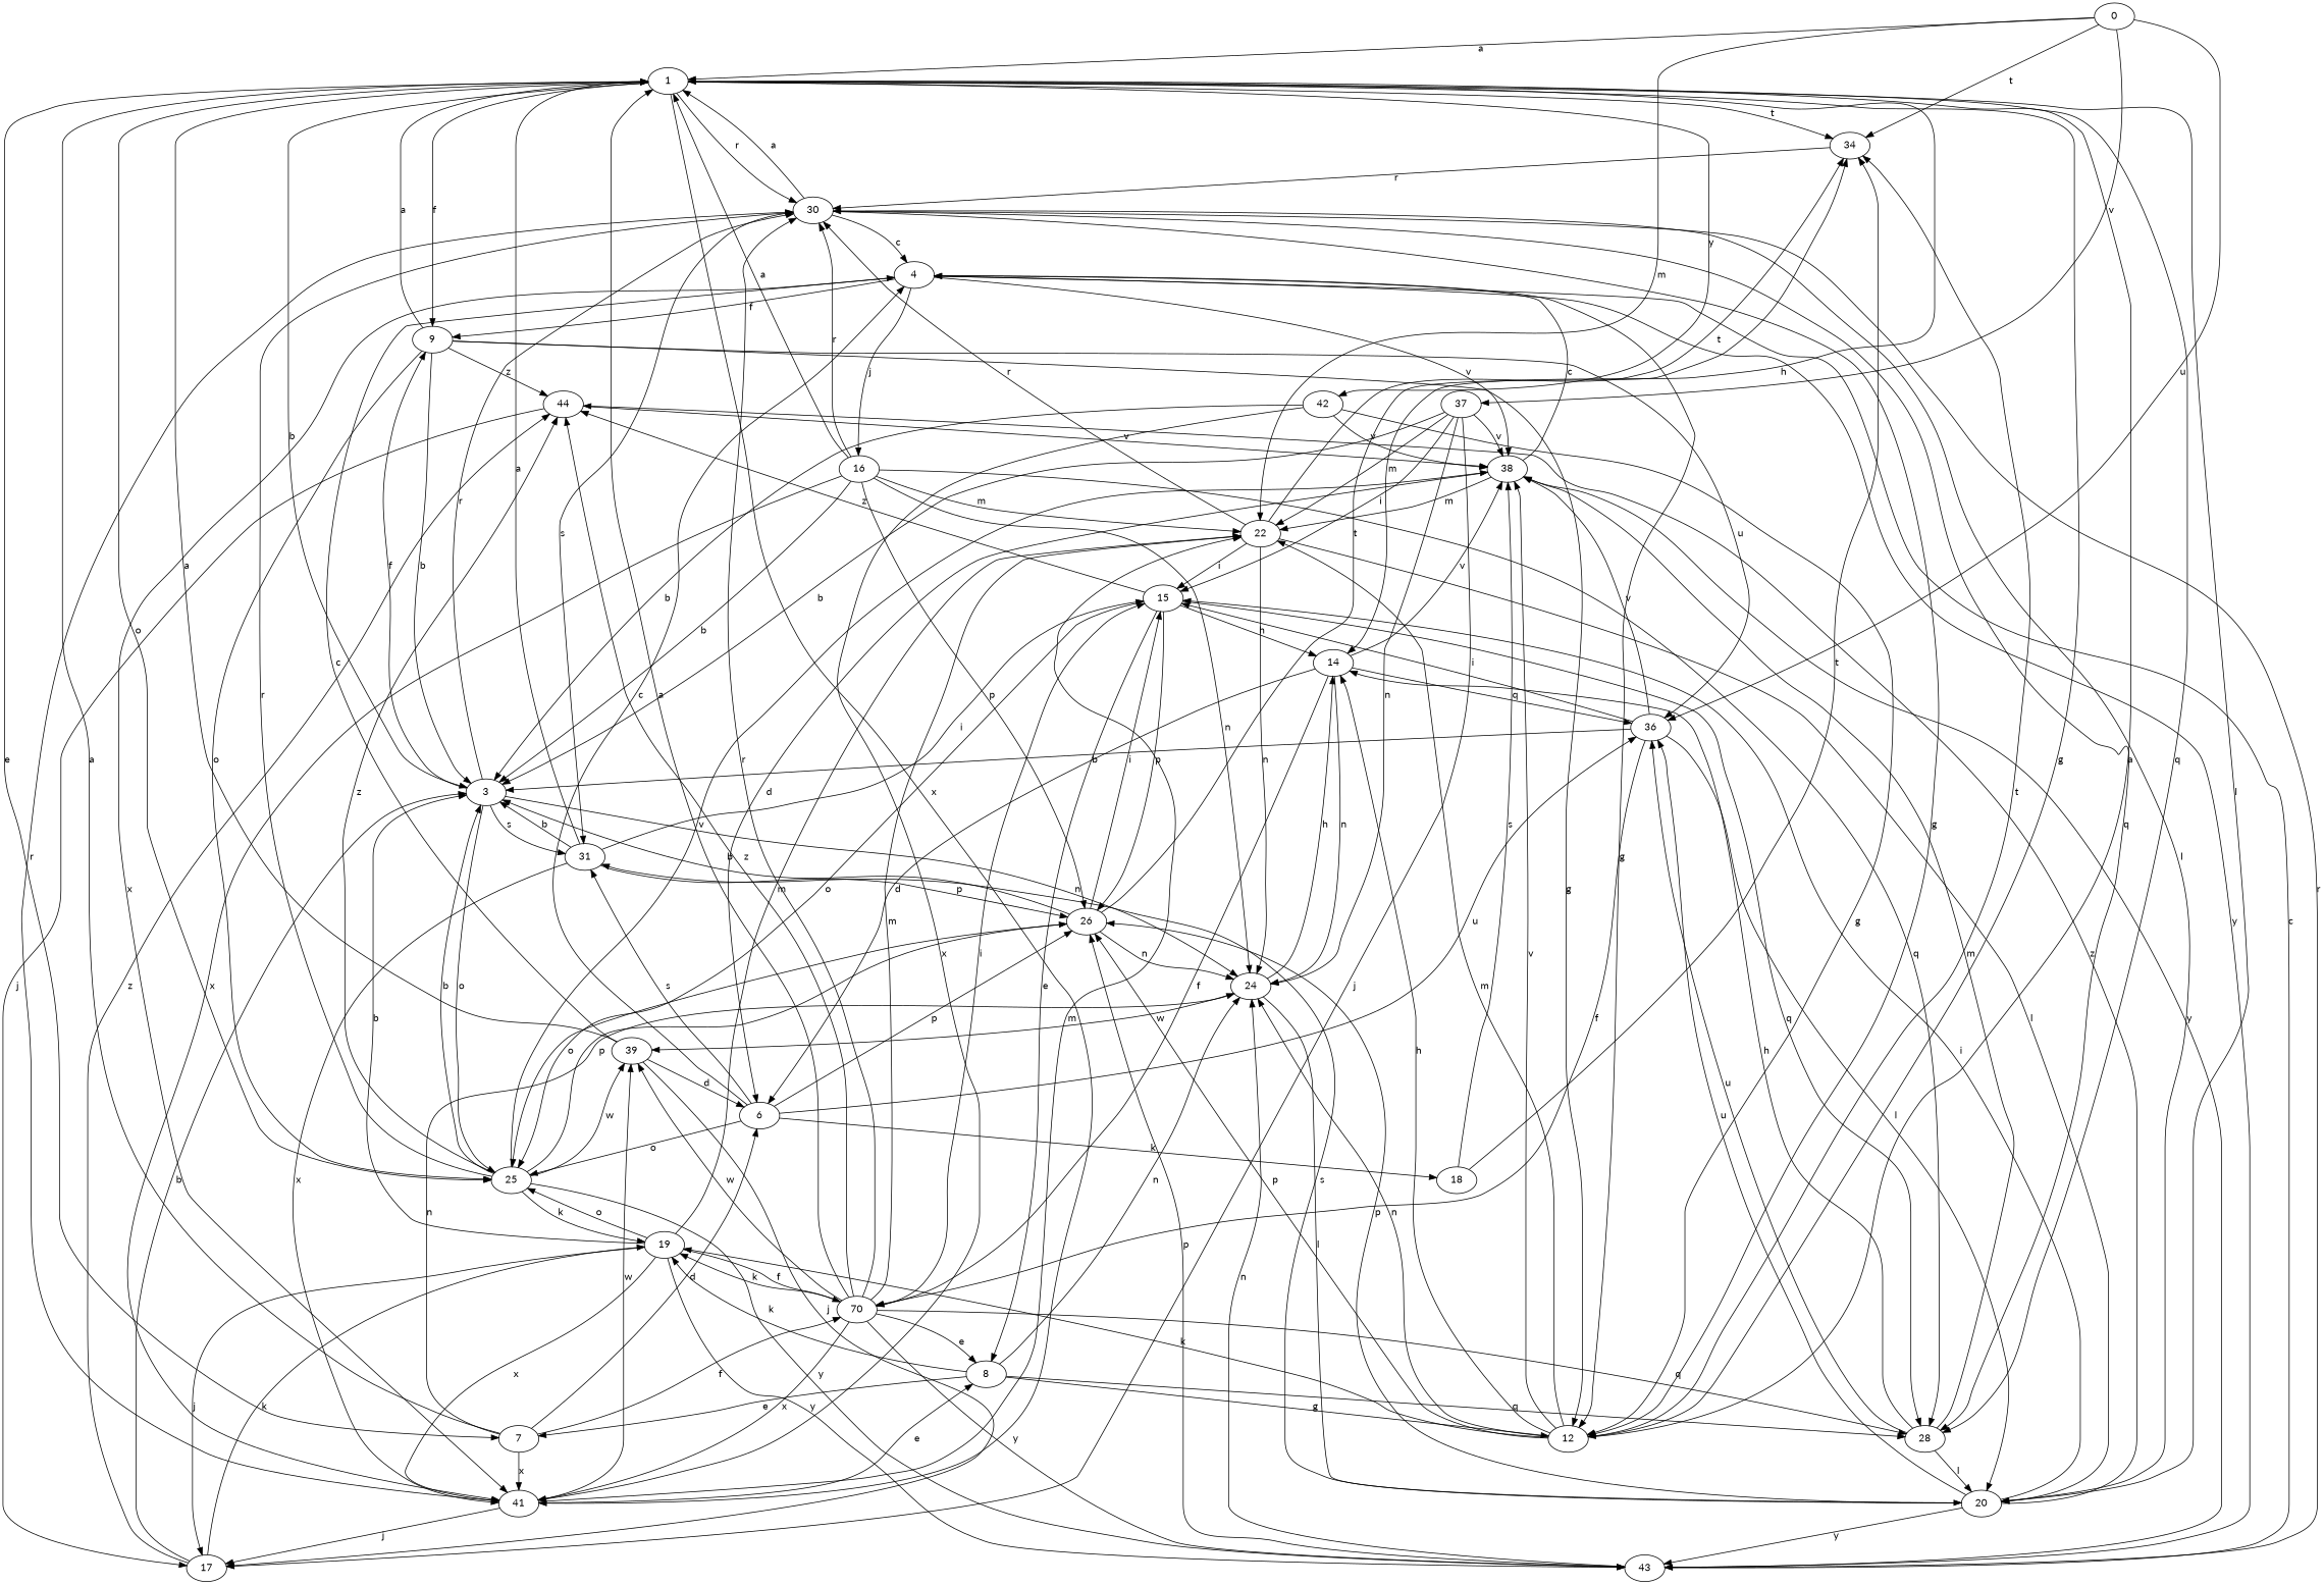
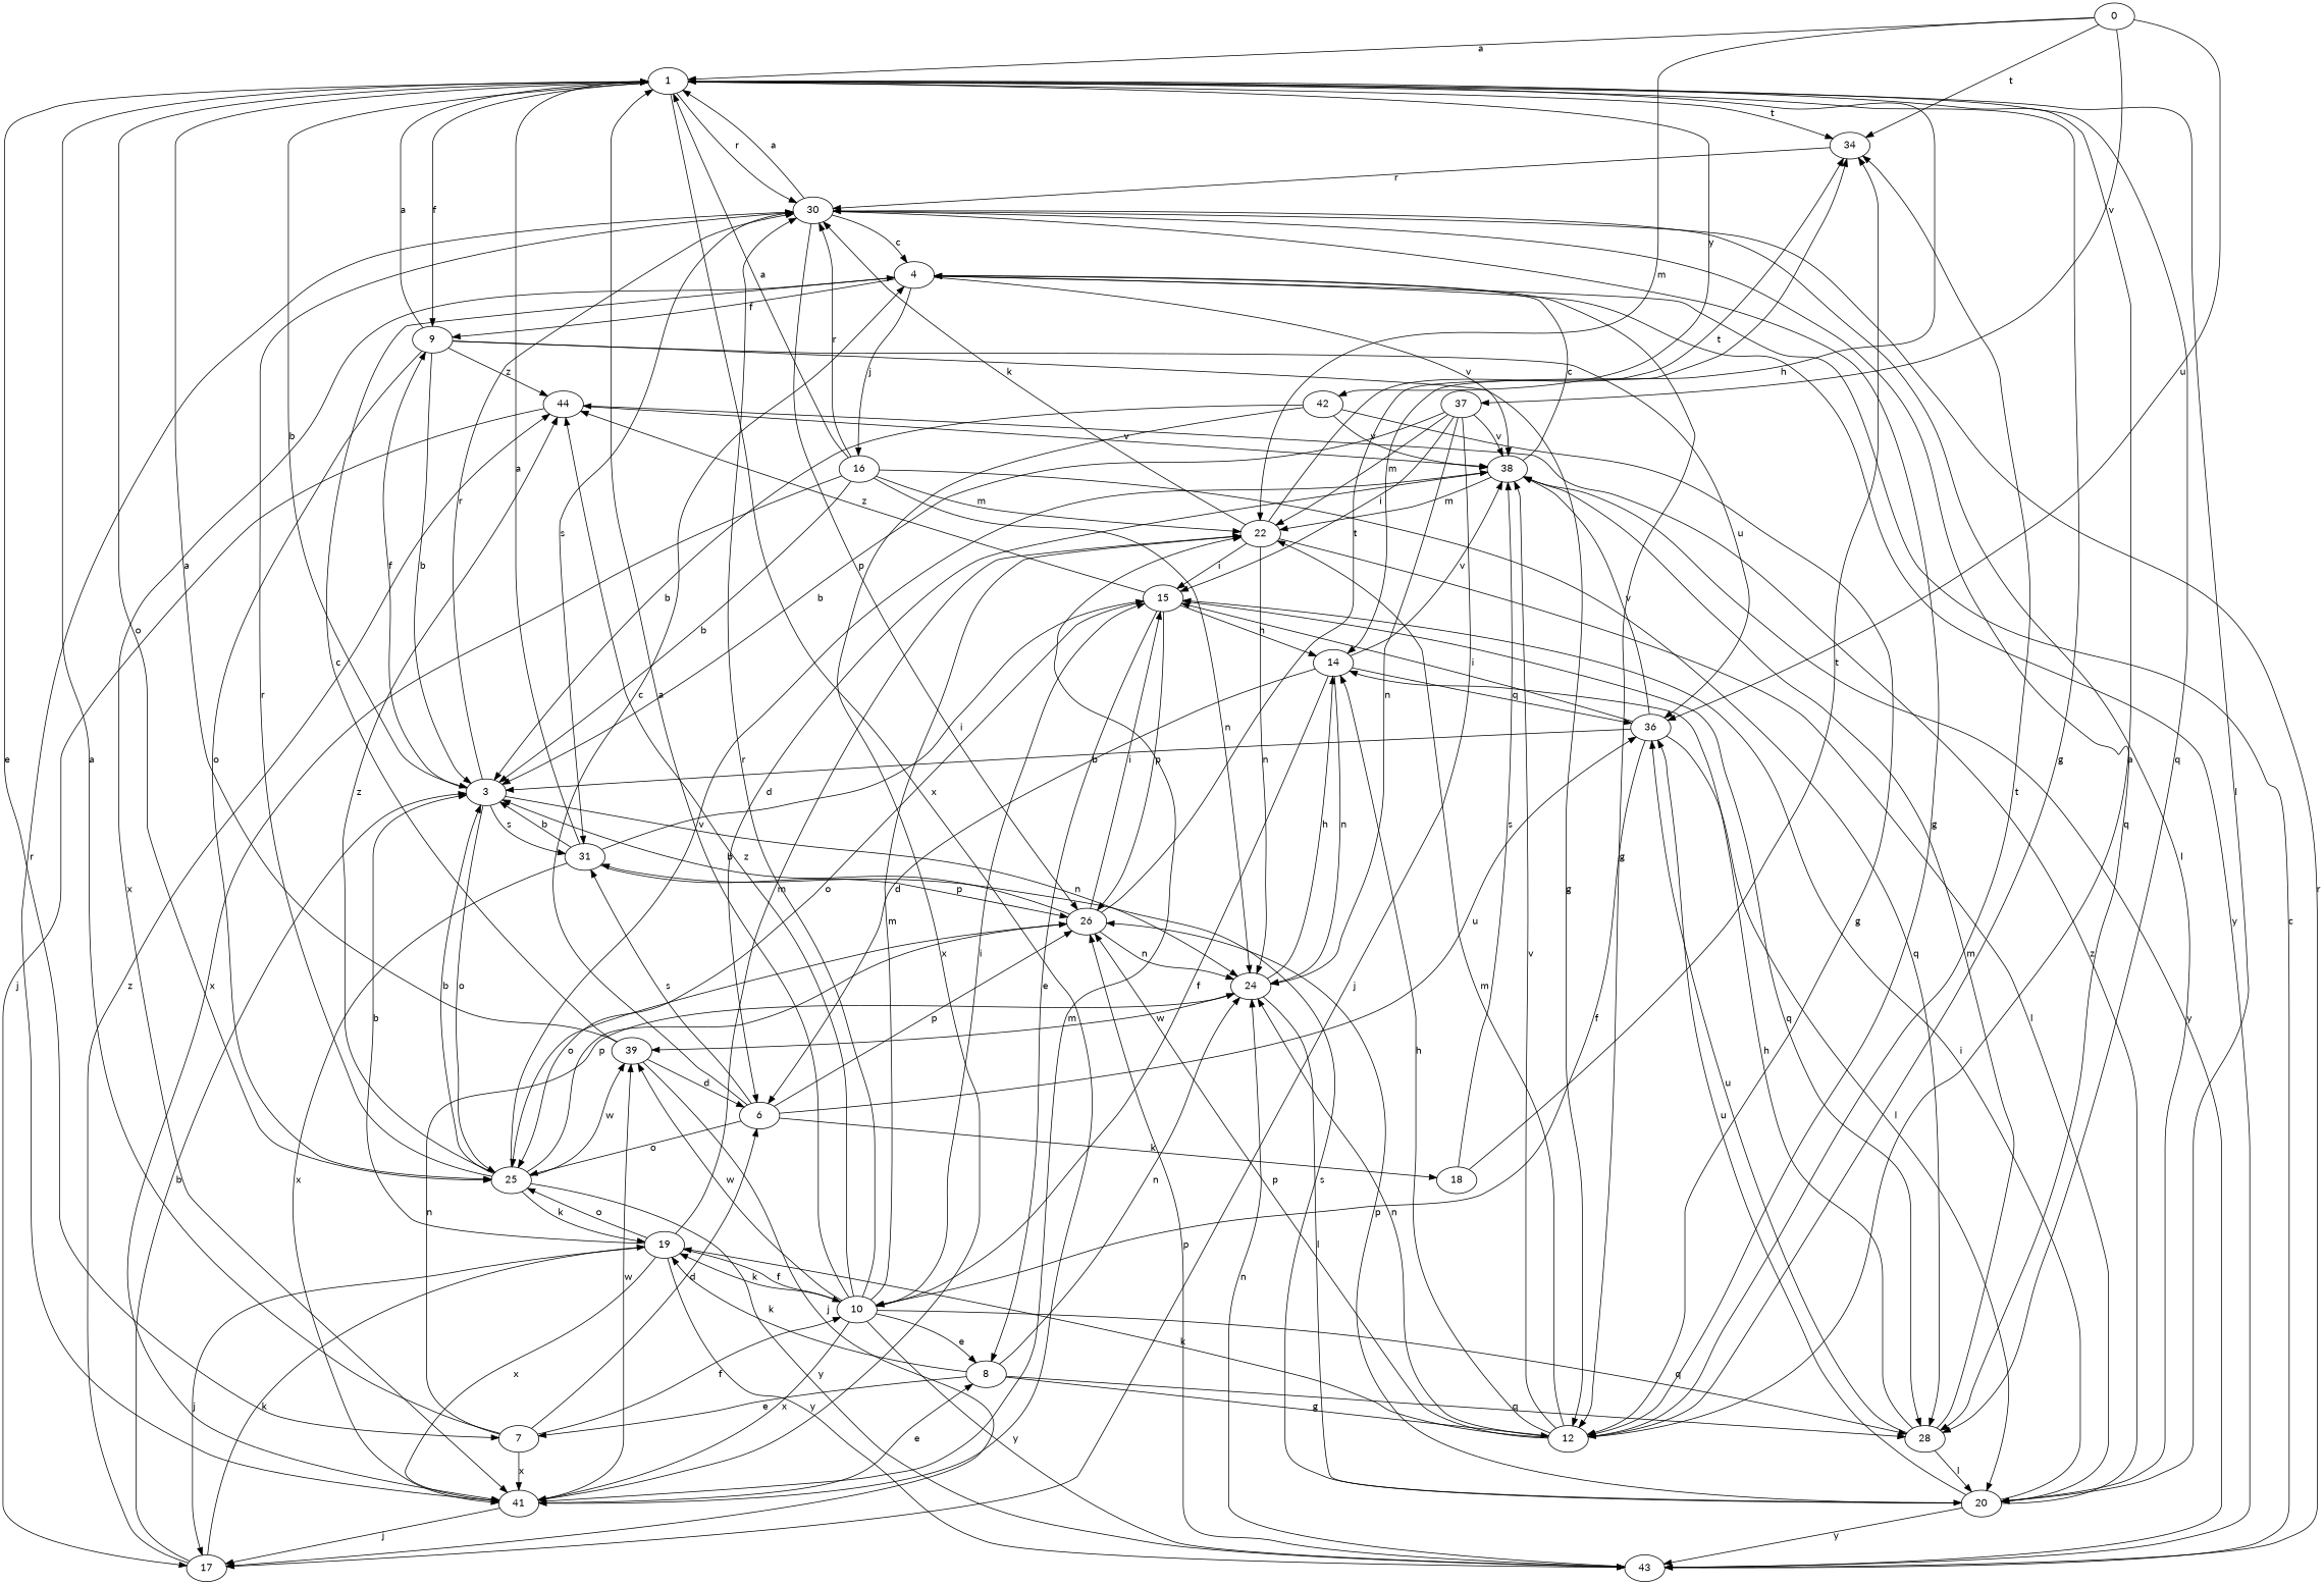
  strict digraph {
    fontname=Lato
    node [fontname=Lato]
    edge [fontname=Lato]
    0
    1
    22
    34
    36
    37
    3
    7
    9
    12
    14
    20
    25
    28
    30
    41
    42
    24
    15
    38
-   10 [label=70]
+   10
    17
    31
    6
    44
    26
    19
    43
    39
    4
    8
    16
    18
    0 -> 1 [label=a]
    0 -> 22 [label=m]
    0 -> 34 [label=t]
    0 -> 36 [label=u]
    0 -> 37 [label=v]
    1 -> 34 [label=t]
    1 -> 3 [label=b]
    1 -> 7 [label=e]
    1 -> 9 [label=f]
    1 -> 12 [label=g]
    1 -> 14 [label=h]
    1 -> 20 [label=l]
    1 -> 25 [label=o]
    1 -> 28 [label=q]
    1 -> 30 [label=r]
    1 -> 41 [label=x]
    1 -> 42 [label=y]
    22 -> 34 [label=t]
    22 -> 20 [label=l]
-   22 -> 30 [label=r]
+   22 -> 30 [label=k]
    22 -> 24 [label=n]
    22 -> 15 [label=i]
    34 -> 30 [label=r]
    36 -> 3 [label=b]
    36 -> 20 [label=l]
    36 -> 15 [label=i]
    36 -> 38 [label=v]
    36 -> 10 [label=f]
    37 -> 22 [label=m]
    37 -> 3 [label=b]
    37 -> 24 [label=n]
    37 -> 15 [label=i]
    37 -> 38 [label=v]
    37 -> 17 [label=j]
    3 -> 9 [label=f]
    3 -> 25 [label=o]
    3 -> 30 [label=r]
    3 -> 24 [label=n]
    3 -> 31 [label=s]
    7 -> 1 [label=a]
    7 -> 41 [label=x]
    7 -> 24 [label=n]
    7 -> 10 [label=f]
    7 -> 6 [label=d]
    9 -> 1 [label=a]
    9 -> 36 [label=u]
    9 -> 3 [label=b]
    9 -> 12 [label=g]
    9 -> 25 [label=o]
    9 -> 44 [label=z]
    12 -> 1 [label=a]
    12 -> 22 [label=m]
    12 -> 34 [label=t]
    12 -> 14 [label=h]
    12 -> 24 [label=n]
    12 -> 38 [label=v]
    12 -> 26 [label=p]
    12 -> 19 [label=k]
    14 -> 36 [label=q]
    14 -> 24 [label=n]
    14 -> 38 [label=v]
    14 -> 10 [label=f]
    14 -> 6 [label=d]
    20 -> 36 [label=u]
    20 -> 15 [label=i]
    20 -> 31 [label=s]
    20 -> 44 [label=z]
    20 -> 26 [label=p]
    20 -> 43 [label=y]
    25 -> 3 [label=b]
    25 -> 30 [label=r]
    25 -> 38 [label=v]
    25 -> 44 [label=z]
    25 -> 26 [label=p]
    25 -> 19 [label=k]
    25 -> 43 [label=y]
    25 -> 39 [label=w]
    28 -> 36 [label=u]
    28 -> 14 [label=h]
    28 -> 20 [label=l]
    28 -> 38 [label=m]
    30 -> 1 [label=a]
    30 -> 12 [label=g]
    30 -> 20 [label=l]
    30 -> 28 [label=q]
    30 -> 31 [label=s]
-   16 -> 26 [label=p]
+   30 -> 26 [label=p]
    30 -> 4 [label=c]
    41 -> 22 [label=m]
    41 -> 30 [label=r]
    41 -> 17 [label=j]
    41 -> 39 [label=w]
    41 -> 8 [label=e]
    42 -> 3 [label=b]
    42 -> 12 [label=g]
    42 -> 41 [label=x]
    42 -> 38 [label=v]
    24 -> 14 [label=h]
    24 -> 20 [label=l]
    24 -> 39 [label=w]
    15 -> 14 [label=h]
    15 -> 25 [label=o]
    15 -> 28 [label=q]
    15 -> 44 [label=z]
    15 -> 26 [label=p]
    15 -> 8 [label=e]
    38 -> 22 [label=m]
    38 -> 6 [label=d]
    38 -> 43 [label=y]
    38 -> 4 [label=c]
    10 -> 1 [label=a]
    10 -> 22 [label=m]
    10 -> 28 [label=q]
    10 -> 30 [label=r]
    10 -> 41 [label=x]
    10 -> 15 [label=i]
    10 -> 44 [label=z]
    10 -> 19 [label=k]
    10 -> 43 [label=y]
    10 -> 39 [label=w]
    10 -> 8 [label=e]
    17 -> 3 [label=b]
    17 -> 44 [label=z]
    17 -> 19 [label=k]
    31 -> 1 [label=a]
    31 -> 3 [label=b]
    31 -> 41 [label=x]
    31 -> 15 [label=i]
    31 -> 26 [label=p]
    6 -> 36 [label=u]
    6 -> 25 [label=o]
    6 -> 31 [label=s]
    6 -> 26 [label=p]
    6 -> 4 [label=c]
    6 -> 18 [label=k]
    44 -> 38 [label=v]
    44 -> 17 [label=j]
    26 -> 34 [label=t]
    26 -> 3 [label=b]
    26 -> 25 [label=o]
    26 -> 24 [label=n]
    26 -> 15 [label=i]
    19 -> 22 [label=m]
    19 -> 3 [label=b]
    19 -> 25 [label=o]
    19 -> 41 [label=x]
    19 -> 10 [label=f]
    19 -> 17 [label=j]
    19 -> 43 [label=y]
    43 -> 30 [label=r]
    43 -> 24 [label=n]
    43 -> 26 [label=p]
    43 -> 4 [label=c]
    39 -> 1 [label=a]
    39 -> 17 [label=j]
    39 -> 6 [label=d]
    39 -> 4 [label=c]
    4 -> 9 [label=f]
    4 -> 12 [label=g]
    4 -> 41 [label=x]
    4 -> 38 [label=v]
    4 -> 43 [label=y]
    4 -> 16 [label=j]
    8 -> 7 [label=e]
    8 -> 12 [label=g]
    8 -> 28 [label=q]
    8 -> 24 [label=n]
    8 -> 19 [label=k]
    16 -> 1 [label=a]
    16 -> 22 [label=m]
    16 -> 3 [label=b]
    16 -> 28 [label=q]
    16 -> 30 [label=r]
    16 -> 41 [label=x]
    16 -> 24 [label=n]
    18 -> 34 [label=t]
    18 -> 38 [label=s]
  }
